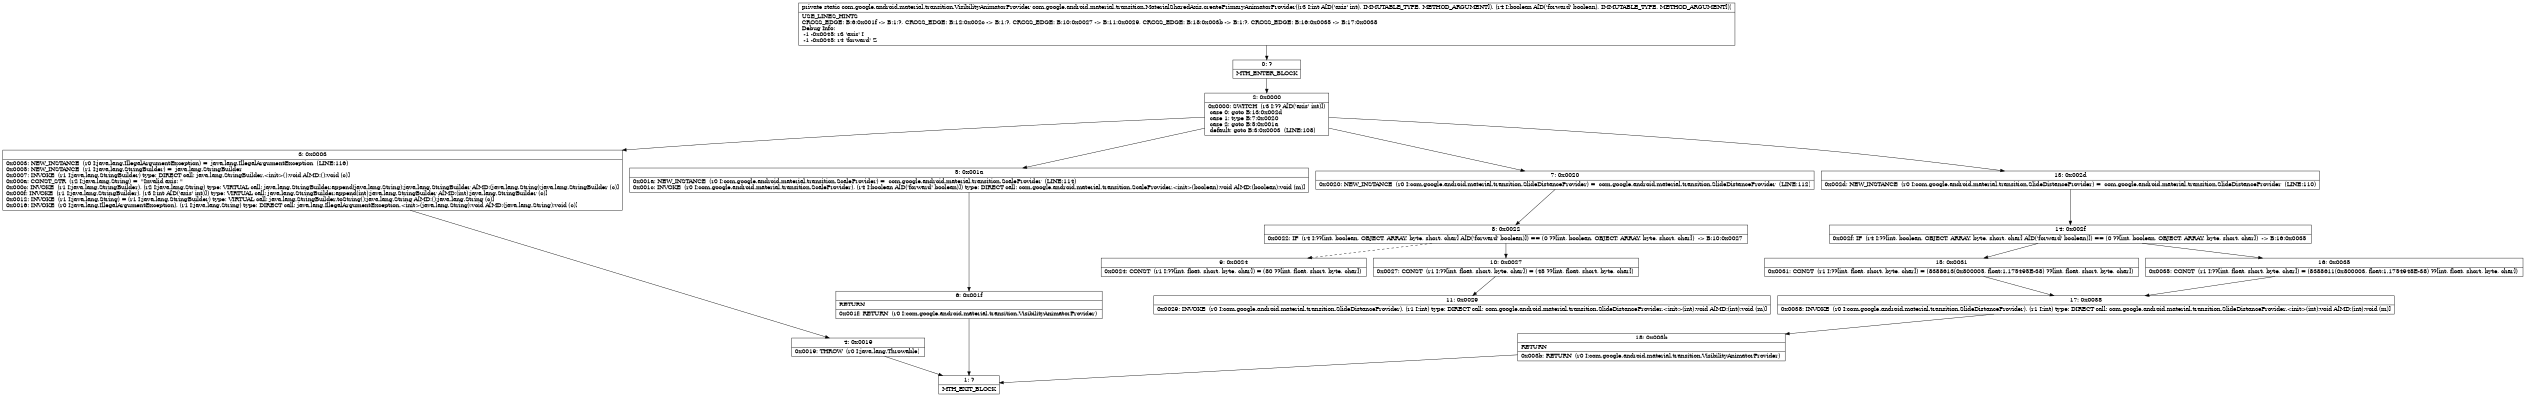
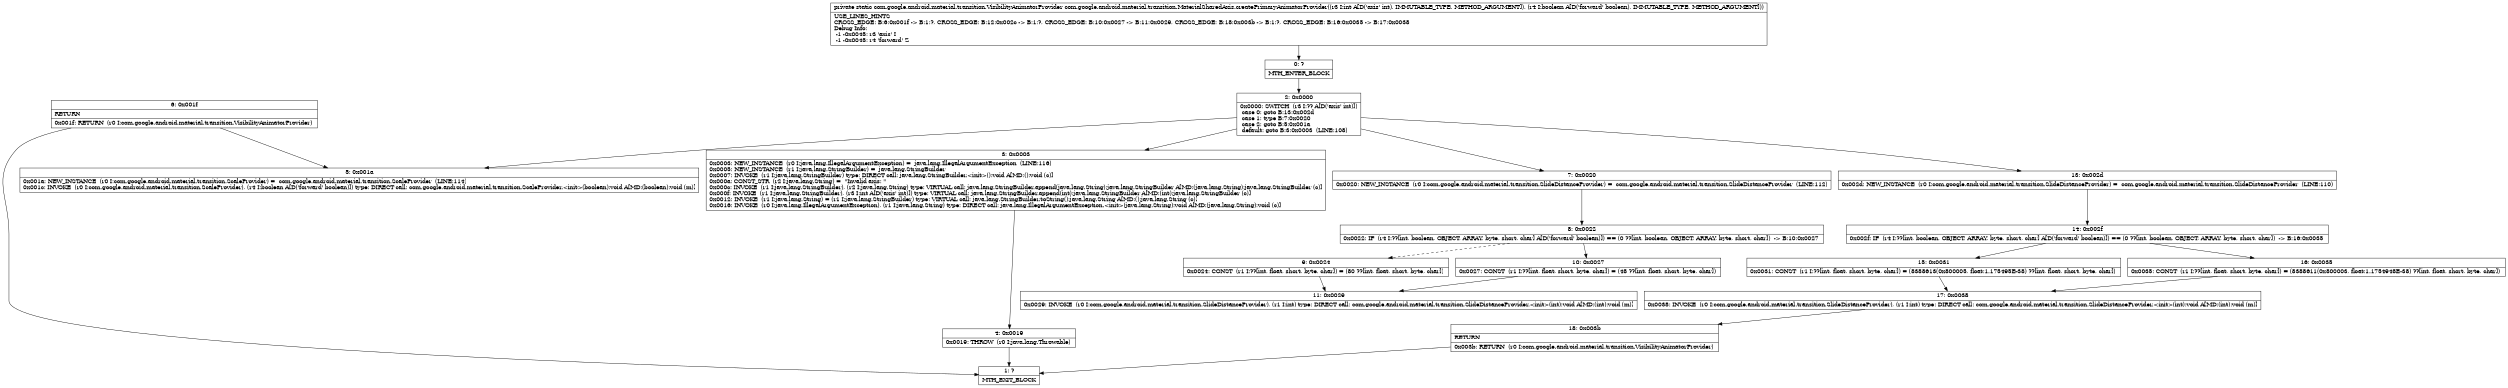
  digraph {
    node [shape=record]
    n1 [label="{0\:\ ?|MTH_ENTER_BLOCK\l}"]
    n2 [label="{2\:\ 0x0000|0x0000: SWITCH  (r3 I:?? A[D('axis' int)])\l case 0: goto B:13:0x002d\l case 1: type B:7:0x0020\l case 2: goto B:5:0x001a\l default: goto B:3:0x0003  (LINE:108)\l}"]
    n3 [label="{3\:\ 0x0003|0x0003: NEW_INSTANCE  (r0 I:java.lang.IllegalArgumentException) =  java.lang.IllegalArgumentException  (LINE:116)\l0x0005: NEW_INSTANCE  (r1 I:java.lang.StringBuilder) =  java.lang.StringBuilder \l0x0007: INVOKE  (r1 I:java.lang.StringBuilder) type: DIRECT call: java.lang.StringBuilder.\<init\>():void A[MD:():void (c)]\l0x000a: CONST_STR  (r2 I:java.lang.String) =  \"Invalid axis: \" \l0x000c: INVOKE  (r1 I:java.lang.StringBuilder), (r2 I:java.lang.String) type: VIRTUAL call: java.lang.StringBuilder.append(java.lang.String):java.lang.StringBuilder A[MD:(java.lang.String):java.lang.StringBuilder (c)]\l0x000f: INVOKE  (r1 I:java.lang.StringBuilder), (r3 I:int A[D('axis' int)]) type: VIRTUAL call: java.lang.StringBuilder.append(int):java.lang.StringBuilder A[MD:(int):java.lang.StringBuilder (c)]\l0x0012: INVOKE  (r1 I:java.lang.String) = (r1 I:java.lang.StringBuilder) type: VIRTUAL call: java.lang.StringBuilder.toString():java.lang.String A[MD:():java.lang.String (c)]\l0x0016: INVOKE  (r0 I:java.lang.IllegalArgumentException), (r1 I:java.lang.String) type: DIRECT call: java.lang.IllegalArgumentException.\<init\>(java.lang.String):void A[MD:(java.lang.String):void (c)]\l}"]
    n4 [label="{5\:\ 0x001a|0x001a: NEW_INSTANCE  (r0 I:com.google.android.material.transition.ScaleProvider) =  com.google.android.material.transition.ScaleProvider  (LINE:114)\l0x001c: INVOKE  (r0 I:com.google.android.material.transition.ScaleProvider), (r4 I:boolean A[D('forward' boolean)]) type: DIRECT call: com.google.android.material.transition.ScaleProvider.\<init\>(boolean):void A[MD:(boolean):void (m)]\l}"]
    n5 [label="{7\:\ 0x0020|0x0020: NEW_INSTANCE  (r0 I:com.google.android.material.transition.SlideDistanceProvider) =  com.google.android.material.transition.SlideDistanceProvider  (LINE:112)\l}"]
    n6 [label="{13\:\ 0x002d|0x002d: NEW_INSTANCE  (r0 I:com.google.android.material.transition.SlideDistanceProvider) =  com.google.android.material.transition.SlideDistanceProvider  (LINE:110)\l}"]
    n7 [label="{4\:\ 0x0019|0x0019: THROW  (r0 I:java.lang.Throwable) \l}"]
    n8 [label="{6\:\ 0x001f|RETURN\l|0x001f: RETURN  (r0 I:com.google.android.material.transition.VisibilityAnimatorProvider) \l}"]
    n9 [label="{8\:\ 0x0022|0x0022: IF  (r4 I:??[int, boolean, OBJECT, ARRAY, byte, short, char] A[D('forward' boolean)]) == (0 ??[int, boolean, OBJECT, ARRAY, byte, short, char])  \-\> B:10:0x0027 \l}"]
    n10 [label="{14\:\ 0x002f|0x002f: IF  (r4 I:??[int, boolean, OBJECT, ARRAY, byte, short, char] A[D('forward' boolean)]) == (0 ??[int, boolean, OBJECT, ARRAY, byte, short, char])  \-\> B:16:0x0035 \l}"]
    n11 [label="{1\:\ ?|MTH_EXIT_BLOCK\l}"]
    n12 [label="{9\:\ 0x0024|0x0024: CONST  (r1 I:??[int, float, short, byte, char]) = (80 ??[int, float, short, byte, char]) \l}"]
    n13 [label="{10\:\ 0x0027|0x0027: CONST  (r1 I:??[int, float, short, byte, char]) = (48 ??[int, float, short, byte, char]) \l}"]
    n14 [label="{11\:\ 0x0029|0x0029: INVOKE  (r0 I:com.google.android.material.transition.SlideDistanceProvider), (r1 I:int) type: DIRECT call: com.google.android.material.transition.SlideDistanceProvider.\<init\>(int):void A[MD:(int):void (m)]\l}"]
    n15 [label="{15\:\ 0x0031|0x0031: CONST  (r1 I:??[int, float, short, byte, char]) = (8388613(0x800005, float:1.175495E\-38) ??[int, float, short, byte, char]) \l}"]
    n16 [label="{16\:\ 0x0035|0x0035: CONST  (r1 I:??[int, float, short, byte, char]) = (8388611(0x800003, float:1.1754948E\-38) ??[int, float, short, byte, char]) \l}"]
    n17 [label="{17\:\ 0x0038|0x0038: INVOKE  (r0 I:com.google.android.material.transition.SlideDistanceProvider), (r1 I:int) type: DIRECT call: com.google.android.material.transition.SlideDistanceProvider.\<init\>(int):void A[MD:(int):void (m)]\l}"]
    n18 [label="{18\:\ 0x003b|RETURN\l|0x003b: RETURN  (r0 I:com.google.android.material.transition.VisibilityAnimatorProvider) \l}"]
    n19 [label="{private static com.google.android.material.transition.VisibilityAnimatorProvider com.google.android.material.transition.MaterialSharedAxis.createPrimaryAnimatorProvider((r3 I:int A[D('axis' int), IMMUTABLE_TYPE, METHOD_ARGUMENT]), (r4 I:boolean A[D('forward' boolean), IMMUTABLE_TYPE, METHOD_ARGUMENT]))  | USE_LINES_HINTS\lCROSS_EDGE: B:6:0x001f \-\> B:1:?, CROSS_EDGE: B:12:0x002c \-\> B:1:?, CROSS_EDGE: B:10:0x0027 \-\> B:11:0x0029, CROSS_EDGE: B:18:0x003b \-\> B:1:?, CROSS_EDGE: B:16:0x0035 \-\> B:17:0x0038\lDebug Info:\l  \-1 \-0x0045: r3 'axis' I\l  \-1 \-0x0045: r4 'forward' Z\l}"]
    n1 -> n2
    n2 -> n3
    n2 -> n4
    n2 -> n5
    n2 -> n6
    n3 -> n7
-   n4 -> n8
+   n8 -> n4
    n5 -> n9
    n6 -> n10
    n7 -> n11
    n8 -> n11
    n9 -> n12 [style=dashed]
    n9 -> n13
    n10 -> n15 [style=solid]
    n10 -> n16
+   n12 -> n14
    n13 -> n14
    n15 -> n17
    n16 -> n17
    n17 -> n18
    n18 -> n11
    n19 -> n1
  }
